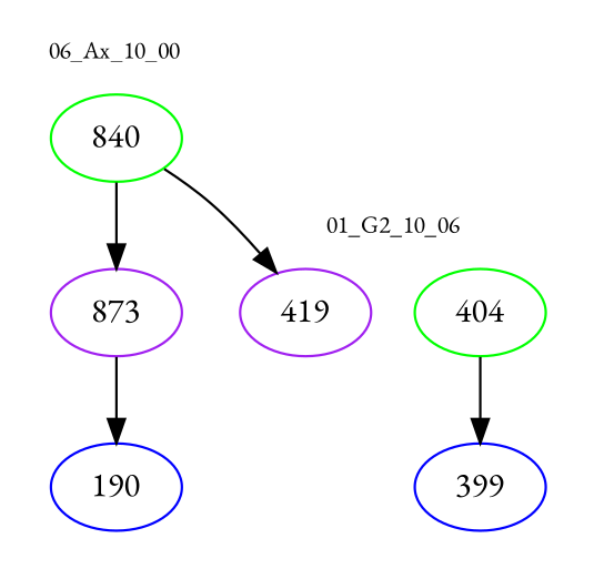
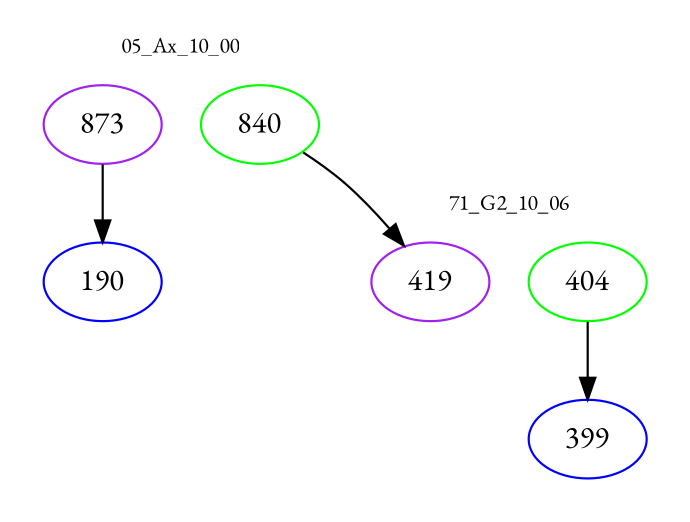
  digraph {
    fontname="EB Garamond"
    node [color=green fontname="EB Garamond"]
    edge [color=black fontname="EB Garamond"]
    n1 [label=840]
    n2 [color=purple label=873]
    n3 [color=blue label=190]
    n4 [label=404]
    n5 [color=blue label=399]
    n6 [color=purple label=419]
    subgraph cluster_1 {
      color=white
      fontsize=10
-     label="06_Ax_10_00"
+     label="05_Ax_10_00"
      n1
      n2
      n3
    }
    subgraph cluster_2 {
      color=white
      fontsize=10
-     label="01_G2_10_06"
+     label="71_G2_10_06"
      n4
      n5
      n6
    }
-   n1 -> n2
    n1 -> n6
    n2 -> n3
    n4 -> n5
  }
